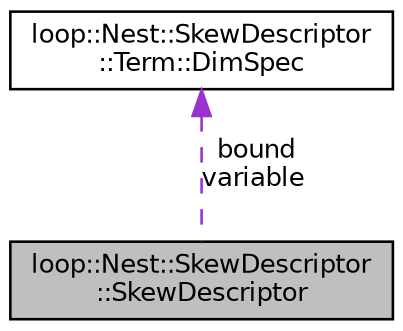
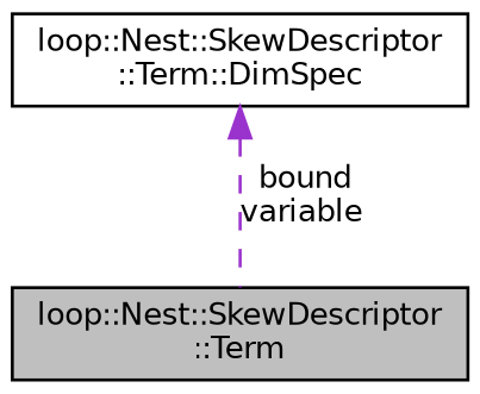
  digraph {
    node [color=black fontname=Helvetica fontsize=10 shape=record style=filled]
-   n1 [fillcolor=grey75 fontcolor=black height=0.2 label="loop::Nest::SkewDescriptor\l::SkewDescriptor" width=0.4]
+   n1 [fillcolor=grey75 fontcolor=black height=0.2 label="loop::Nest::SkewDescriptor\l::Term" width=0.4]
    n2 [fillcolor=white height=0.2 label="loop::Nest::SkewDescriptor\l::Term::DimSpec" width=0.4]
    n2 -> n1 [color=darkorchid3 dir=back fontname=Helvetica fontsize=10 label=" bound\nvariable" labelfontname=Helvetica labelfontsize=10 style=dashed]
  }
